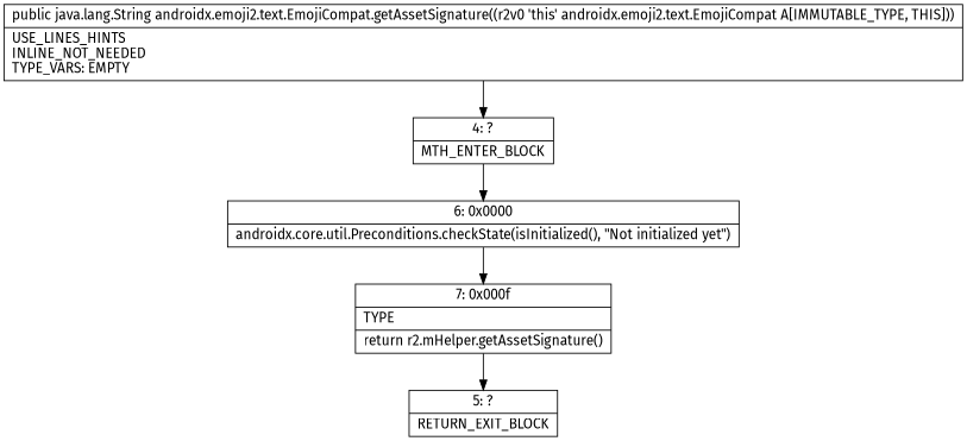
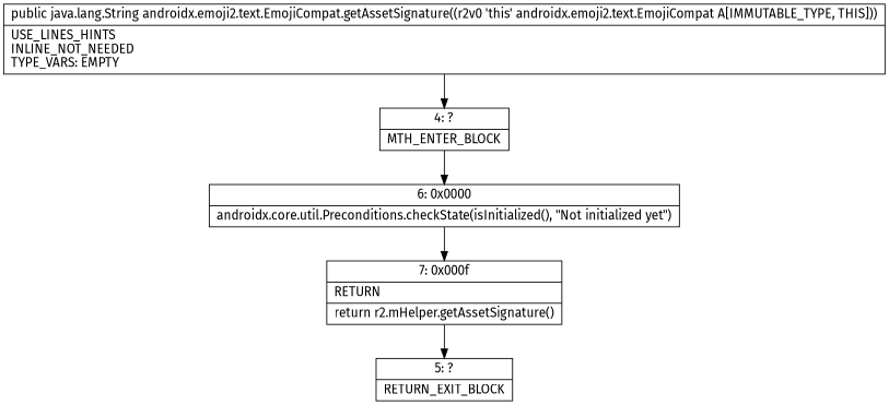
  digraph {
    fontname="Fira Sans"
    node [fontname="Fira Sans" shape=record]
    edge [fontname="Fira Sans"]
    n1 [label="{4\:\ ?|MTH_ENTER_BLOCK\l}"]
    n2 [label="{6\:\ 0x0000|androidx.core.util.Preconditions.checkState(isInitialized(), \"Not initialized yet\")\l}"]
-   n3 [label="{7\:\ 0x000f|TYPE\l|return r2.mHelper.getAssetSignature()\l}"]
+   n3 [label="{7\:\ 0x000f|RETURN\l|return r2.mHelper.getAssetSignature()\l}"]
    n4 [label="{5\:\ ?|RETURN_EXIT_BLOCK\l}"]
    n5 [label="{public java.lang.String androidx.emoji2.text.EmojiCompat.getAssetSignature((r2v0 'this' androidx.emoji2.text.EmojiCompat A[IMMUTABLE_TYPE, THIS]))  | USE_LINES_HINTS\lINLINE_NOT_NEEDED\lTYPE_VARS: EMPTY\l}"]
    n1 -> n2
    n2 -> n3
    n3 -> n4
    n5 -> n1
  }
